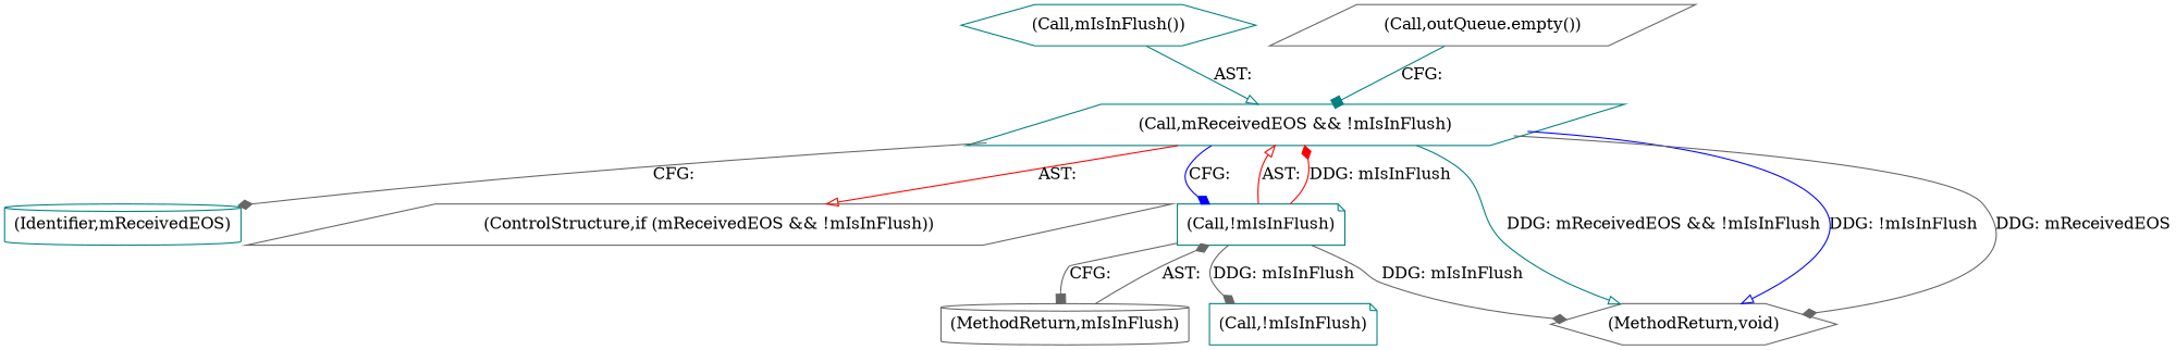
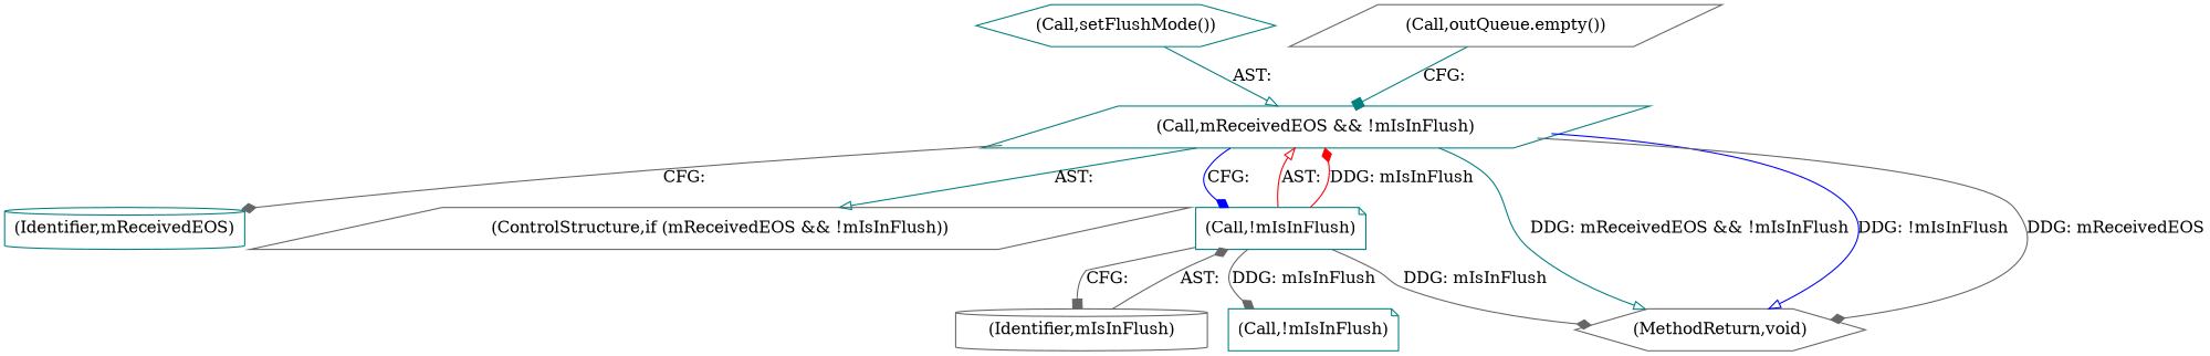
  digraph {
    node [color=teal shape=parallelogram]
    edge [arrowhead=diamond color=gray40]
    n1 [label="(Call,mReceivedEOS && !mIsInFlush)"]
    n2 [label="(Call,!mIsInFlush)" shape=note]
    n3 [label="(Identifier,mReceivedEOS)" shape=cylinder]
    n4 [color=gray40 label="(ControlStructure,if (mReceivedEOS && !mIsInFlush))"]
    n5 [color=gray40 label="(MethodReturn,void)" shape=hexagon]
-   n6 [color=gray40 label="(MethodReturn,mIsInFlush)" shape=cylinder]
+   n6 [color=gray40 label="(Identifier,mIsInFlush)" shape=cylinder]
    n7 [label="(Call,!mIsInFlush)" shape=note]
-   n8 [label="(Call,mIsInFlush())" shape=hexagon]
+   n8 [label="(Call,setFlushMode())" shape=hexagon]
    n9 [color=gray40 label="(Call,outQueue.empty())"]
    n1 -> n2 [color=blue label="CFG: "]
    n1 -> n3 [label="CFG: "]
-   n1 -> n4 [arrowhead=onormal color=red label="AST: "]
+   n1 -> n4 [arrowhead=onormal color=teal label="AST: "]
    n1 -> n5 [arrowhead=onormal color=teal label="DDG: mReceivedEOS && !mIsInFlush"]
    n1 -> n5 [arrowhead=onormal color=blue label="DDG: !mIsInFlush"]
    n1 -> n5 [label="DDG: mReceivedEOS"]
    n2 -> n1 [arrowhead=onormal color=red label="AST: "]
    n2 -> n1 [color=red label="DDG: mIsInFlush"]
    n2 -> n5 [label="DDG: mIsInFlush"]
    n2 -> n6 [arrowhead=box label="CFG: "]
    n2 -> n7 [label="DDG: mIsInFlush"]
    n6 -> n2 [label="AST: "]
    n8 -> n1 [arrowhead=onormal color=teal label="AST: "]
    n9 -> n1 [arrowhead=box color=teal label="CFG: "]
  }
